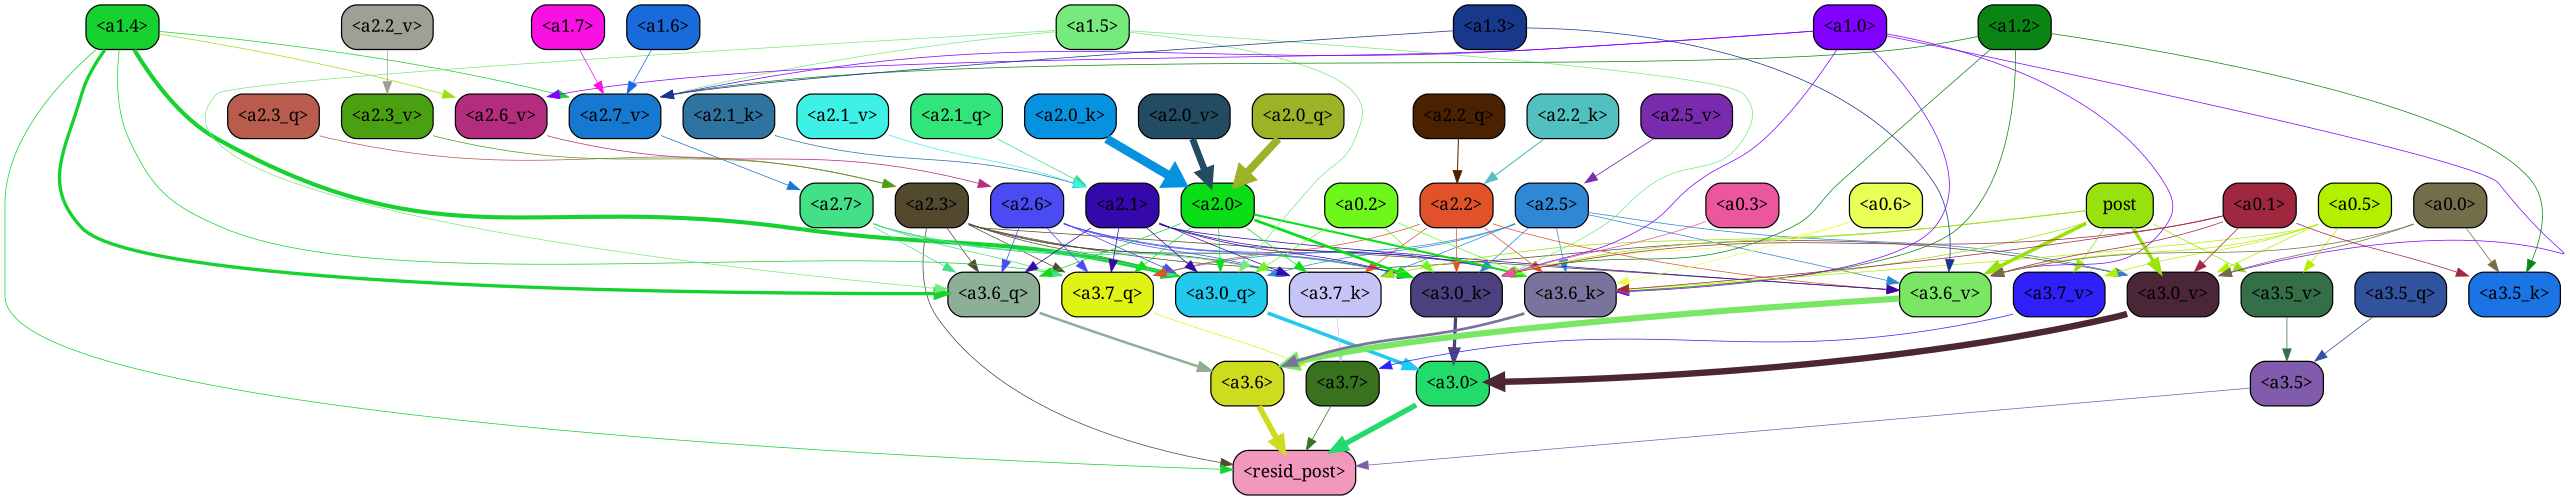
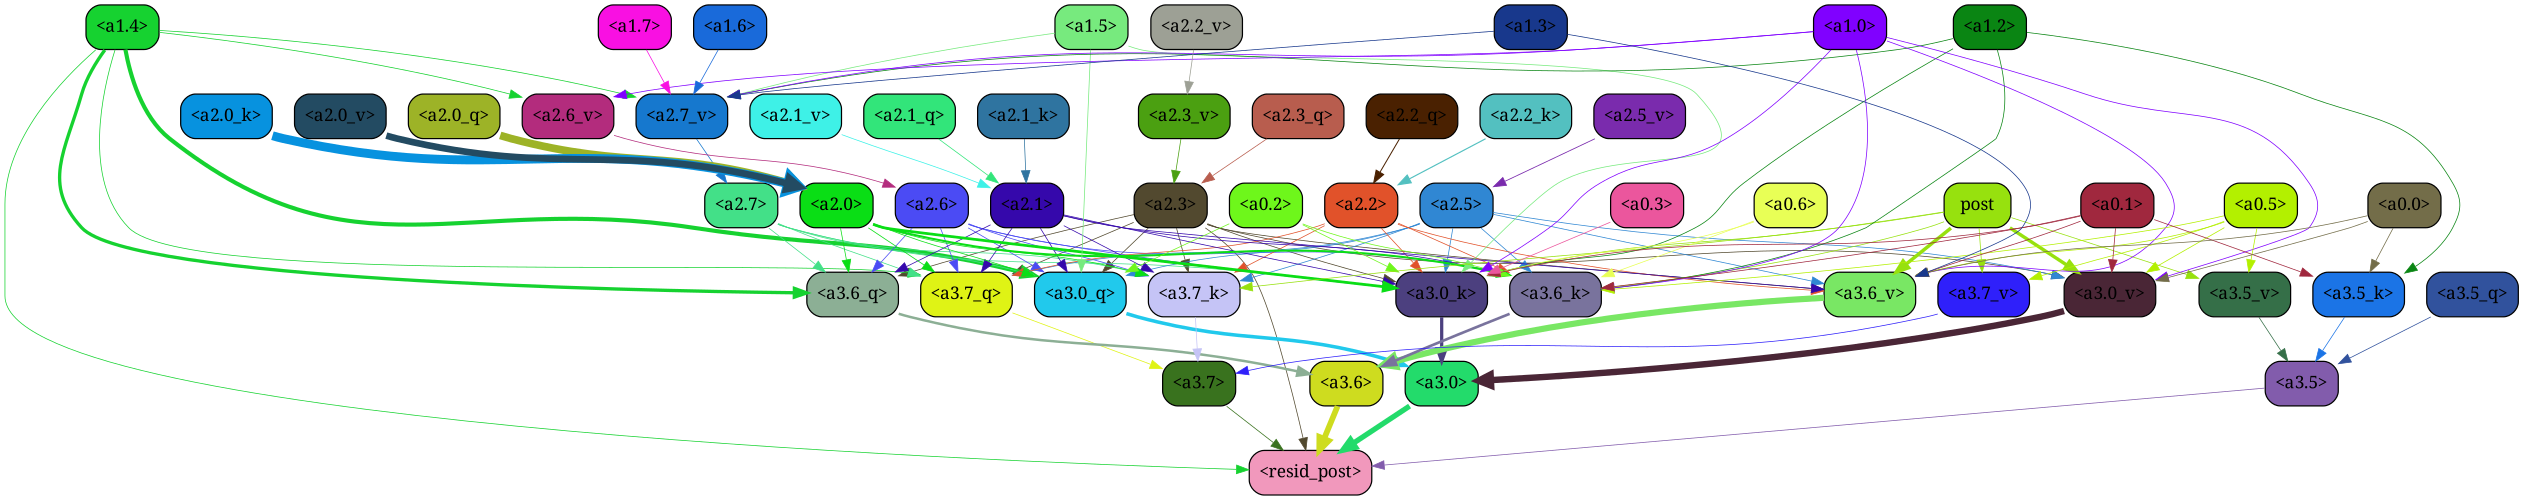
  strict digraph {
    fontname="Noto Serif"
    splines=true
    node [color=black fontname="Noto Serif" shape=box style="filled, rounded"]
    edge [color="#52492f" fontname="Noto Serif" penwidth=0.6]
    "<a3.7>" [fillcolor="#39721e"]
    "<resid_post>" [fillcolor="#f198bc"]
    "<a3.6>" [fillcolor="#cedc1f"]
    "<a3.5>" [fillcolor="#825cac"]
    "<a3.0>" [fillcolor="#23db6b"]
    "<a2.3>" [fillcolor="#52492f"]
    "<a3.7_q>" [fillcolor="#dff315"]
    "<a3.6_q>" [fillcolor="#8caf95"]
    "<a3.0_q>" [fillcolor="#21c9ec"]
    "<a3.7_k>" [fillcolor="#c5c4f6"]
    "<a3.0_k>" [fillcolor="#4c407f"]
    "<a3.6_v>" [fillcolor="#79e764"]
    "<a3.0_v>" [fillcolor="#4a2636"]
    "<a1.4>" [fillcolor="#16d230"]
    "<a2.7_v>" [fillcolor="#1678ce"]
    "<a2.6_v>" [fillcolor="#b32c7d"]
    "<a2.7>" [fillcolor="#43e088"]
    "<a2.6>" [fillcolor="#4b4bf4"]
    "<a3.6_k>" [fillcolor="#79739d"]
    "<a3.5_q>" [fillcolor="#31529d"]
    "<a3.5_k>" [fillcolor="#1b74e6"]
    "<a3.7_v>" [fillcolor="#2f20fa"]
    "<a3.5_v>" [fillcolor="#356f48"]
    "<a2.5>" [fillcolor="#3087d3"]
    "<a2.2>" [fillcolor="#e1522a"]
    "<a2.1>" [fillcolor="#3508ab"]
    "<a2.0>" [fillcolor="#0ade15"]
    "<a1.5>" [fillcolor="#77ea7e"]
    "<a0.2>" [fillcolor="#6ef71b"]
    n30 [fillcolor="#97e10e" label=post]
    "<a1.2>" [fillcolor="#0a8513"]
    "<a1.0>" [fillcolor="#8001ff"]
    "<a0.6>" [fillcolor="#e8ff56"]
    "<a0.5>" [fillcolor="#b3f000"]
    "<a0.1>" [fillcolor="#a0283e"]
    "<a0.0>" [fillcolor="#736d49"]
    "<a0.3>" [fillcolor="#eb569d"]
    "<a1.3>" [fillcolor="#18388c"]
    "<a2.3_q>" [fillcolor="#b85d4e"]
    "<a2.2_q>" [fillcolor="#4a2101"]
    "<a2.1_q>" [fillcolor="#32e57a"]
    "<a2.0_q>" [fillcolor="#9db327"]
    "<a2.2_k>" [fillcolor="#53c0c0"]
    "<a2.1_k>" [fillcolor="#2f74a0"]
    "<a2.0_k>" [fillcolor="#0792df"]
    "<a2.5_v>" [fillcolor="#7a2bad"]
    "<a2.3_v>" [fillcolor="#4ba011"]
    "<a2.2_v>" [fillcolor="#9da095"]
    "<a2.1_v>" [fillcolor="#3ef1e7"]
    "<a2.0_v>" [fillcolor="#234b62"]
    "<a1.7>" [fillcolor="#f910e2"]
    "<a1.6>" [fillcolor="#196ada"]
    "<a3.7>" -> "<resid_post>" [color="#39721e"]
    "<a3.6>" -> "<resid_post>" [color="#cedc1f" penwidth=4.646730065345764]
    "<a3.5>" -> "<resid_post>" [color="#825cac"]
    "<a3.0>" -> "<resid_post>" [color="#23db6b" penwidth=4.323132634162903]
    "<a2.3>" -> "<resid_post>"
    "<a2.3>" -> "<a3.7_q>"
    "<a2.3>" -> "<a3.6_q>"
    "<a2.3>" -> "<a3.0_q>"
    "<a2.3>" -> "<a3.7_k>"
    "<a2.3>" -> "<a3.0_k>"
    "<a2.3>" -> "<a3.6_v>"
    "<a2.3>" -> "<a3.0_v>"
    "<a3.7_q>" -> "<a3.7>" [color="#dff315"]
    "<a3.6_q>" -> "<a3.6>" [color="#8caf95" penwidth=2.03758105635643]
    "<a3.0_q>" -> "<a3.0>" [color="#21c9ec" penwidth=2.8638100624084473]
    "<a3.7_k>" -> "<a3.7>" [color="#c5c4f6"]
    "<a3.0_k>" -> "<a3.0>" [color="#4c407f" penwidth=2.6274144649505615]
    "<a3.6_v>" -> "<a3.6>" [color="#79e764" penwidth=5.002329230308533]
    "<a3.0_v>" -> "<a3.0>" [color="#4a2636" penwidth=5.188832879066467]
    "<a1.4>" -> "<resid_post>" [color="#16d230"]
    "<a1.4>" -> "<a3.7_q>" [color="#16d230"]
    "<a1.4>" -> "<a3.6_q>" [color="#16d230" penwidth=2.700703263282776]
    "<a1.4>" -> "<a3.0_q>" [color="#16d230" penwidth=3.34255850315094]
    "<a1.4>" -> "<a2.7_v>" [color="#16d230"]
-   "<a1.4>" -> "<a2.6_v>" [color="#97e10e"]
+   "<a1.4>" -> "<a2.6_v>" [color="#16d230"]
    "<a2.7_v>" -> "<a2.7>" [color="#1678ce"]
    "<a2.6_v>" -> "<a2.6>" [color="#b32c7d"]
    "<a2.7>" -> "<a3.7_q>" [color="#43e088"]
    "<a2.7>" -> "<a3.6_q>" [color="#43e088"]
    "<a2.7>" -> "<a3.0_q>" [color="#43e088"]
    "<a2.7>" -> "<a3.7_k>" [color="#43e088"]
    "<a2.7>" -> "<a3.0_k>" [color="#43e088"]
    "<a2.6>" -> "<a3.7_q>" [color="#4b4bf4"]
    "<a2.6>" -> "<a3.6_q>" [color="#4b4bf4"]
    "<a2.6>" -> "<a3.0_q>" [color="#4b4bf4"]
    "<a2.6>" -> "<a3.7_k>" [color="#4b4bf4"]
    "<a2.6>" -> "<a3.0_k>" [color="#4b4bf4"]
    "<a2.6>" -> "<a3.6_k>" [color="#4b4bf4"]
    "<a3.6_k>" -> "<a3.6>" [color="#79739d" penwidth=2.174198240041733]
    "<a3.5_q>" -> "<a3.5>" [color="#31529d"]
+   "<a3.5_k>" -> "<a3.5>" [color="#1b74e6"]
    "<a3.7_v>" -> "<a3.7>" [color="#2f20fa"]
    "<a3.5_v>" -> "<a3.5>" [color="#356f48"]
    "<a2.5>" -> "<a3.7_q>" [color="#3087d3"]
    "<a2.5>" -> "<a3.0_q>" [color="#3087d3"]
    "<a2.5>" -> "<a3.7_k>" [color="#3087d3"]
    "<a2.5>" -> "<a3.0_k>" [color="#3087d3"]
    "<a2.5>" -> "<a3.6_v>" [color="#3087d3"]
    "<a2.5>" -> "<a3.0_v>" [color="#3087d3"]
    "<a2.5>" -> "<a3.6_k>" [color="#3087d3"]
    "<a2.2>" -> "<a3.7_q>" [color="#e1522a"]
    "<a2.2>" -> "<a3.7_k>" [color="#e1522a"]
    "<a2.2>" -> "<a3.0_k>" [color="#e1522a"]
    "<a2.2>" -> "<a3.6_v>" [color="#e1522a"]
    "<a2.2>" -> "<a3.6_k>" [color="#e1522a"]
    "<a2.1>" -> "<a3.7_q>" [color="#3508ab"]
    "<a2.1>" -> "<a3.6_q>" [color="#3508ab"]
    "<a2.1>" -> "<a3.0_q>" [color="#3508ab"]
    "<a2.1>" -> "<a3.7_k>" [color="#3508ab"]
    "<a2.1>" -> "<a3.0_k>" [color="#3508ab"]
    "<a2.1>" -> "<a3.6_v>" [color="#3508ab"]
    "<a2.1>" -> "<a3.6_k>" [color="#3508ab"]
    "<a2.0>" -> "<a3.7_q>" [color="#0ade15"]
    "<a2.0>" -> "<a3.6_q>" [color="#0ade15"]
    "<a2.0>" -> "<a3.0_q>" [color="#0ade15"]
    "<a2.0>" -> "<a3.7_k>" [color="#0ade15"]
    "<a2.0>" -> "<a3.0_k>" [color="#0ade15" penwidth=2.2218968719244003]
    "<a2.0>" -> "<a3.6_k>" [color="#0ade15" penwidth=1.6454488784074783]
-   "<a1.5>" -> "<a3.6_q>" [color="#77ea7e"]
    "<a1.5>" -> "<a3.0_q>" [color="#77ea7e"]
    "<a1.5>" -> "<a3.0_k>" [color="#77ea7e"]
    "<a1.5>" -> "<a2.7_v>" [color="#77ea7e"]
    "<a0.2>" -> "<a3.0_q>" [color="#6ef71b"]
    "<a0.2>" -> "<a3.0_k>" [color="#6ef71b"]
    "<a0.2>" -> "<a3.6_k>" [color="#6ef71b"]
    n30 -> "<a3.7_k>" [color="#97e10e"]
    n30 -> "<a3.0_k>" [color="#97e10e"]
    n30 -> "<a3.6_v>" [color="#97e10e" penwidth=2.8301228284835815]
    n30 -> "<a3.0_v>" [color="#97e10e" penwidth=2.7660785913467407]
    n30 -> "<a3.6_k>" [color="#97e10e"]
    n30 -> "<a3.7_v>" [color="#97e10e"]
    n30 -> "<a3.5_v>" [color="#97e10e"]
    "<a1.2>" -> "<a3.0_k>" [color="#0a8513"]
    "<a1.2>" -> "<a2.7_v>" [color="#0a8513"]
    "<a1.2>" -> "<a3.6_k>" [color="#0a8513"]
    "<a1.2>" -> "<a3.5_k>" [color="#0a8513"]
    "<a1.0>" -> "<a3.0_k>" [color="#8001ff"]
    "<a1.0>" -> "<a3.6_v>" [color="#8001ff"]
    "<a1.0>" -> "<a3.0_v>" [color="#8001ff"]
    "<a1.0>" -> "<a2.7_v>" [color="#8001ff"]
    "<a1.0>" -> "<a2.6_v>" [color="#8001ff"]
    "<a1.0>" -> "<a3.6_k>" [color="#8001ff"]
    "<a0.6>" -> "<a3.0_k>" [color="#e8ff56"]
    "<a0.6>" -> "<a3.6_k>" [color="#e8ff56"]
    "<a0.5>" -> "<a3.6_v>" [color="#b3f000"]
    "<a0.5>" -> "<a3.0_v>" [color="#b3f000" penwidth=0.6124261617660522]
    "<a0.5>" -> "<a3.6_k>" [color="#b3f000"]
    "<a0.5>" -> "<a3.7_v>" [color="#b3f000"]
    "<a0.5>" -> "<a3.5_v>" [color="#b3f000"]
    "<a0.1>" -> "<a3.0_k>" [color="#a0283e"]
    "<a0.1>" -> "<a3.6_v>" [color="#a0283e"]
    "<a0.1>" -> "<a3.0_v>" [color="#a0283e"]
    "<a0.1>" -> "<a3.6_k>" [color="#a0283e"]
    "<a0.1>" -> "<a3.5_k>" [color="#a0283e"]
    "<a0.0>" -> "<a3.6_v>" [color="#736d49"]
    "<a0.0>" -> "<a3.0_v>" [color="#736d49"]
    "<a0.0>" -> "<a3.5_k>" [color="#736d49"]
    "<a0.3>" -> "<a3.0_k>" [color="#eb569d"]
    "<a1.3>" -> "<a3.6_v>" [color="#18388c"]
    "<a1.3>" -> "<a2.7_v>" [color="#18388c"]
    "<a2.3_q>" -> "<a2.3>" [color="#b85d4e"]
    "<a2.2_q>" -> "<a2.2>" [color="#4a2101" penwidth=0.8114519119262695]
    "<a2.1_q>" -> "<a2.1>" [color="#32e57a"]
    "<a2.0_q>" -> "<a2.0>" [color="#9db327" penwidth=6.2323237657547]
    "<a2.2_k>" -> "<a2.2>" [color="#53c0c0" penwidth=0.9331893920898438]
    "<a2.1_k>" -> "<a2.1>" [color="#2f74a0"]
    "<a2.0_k>" -> "<a2.0>" [color="#0792df" penwidth=7.158664226531982]
    "<a2.5_v>" -> "<a2.5>" [color="#7a2bad" penwidth=0.6657319068908691]
    "<a2.3_v>" -> "<a2.3>" [color="#4ba011"]
    "<a2.2_v>" -> "<a2.3_v>" [color="#9da095"]
    "<a2.1_v>" -> "<a2.1>" [color="#3ef1e7"]
    "<a2.0_v>" -> "<a2.0>" [color="#234b62" penwidth=5.380099236965179]
    "<a1.7>" -> "<a2.7_v>" [color="#f910e2"]
    "<a1.6>" -> "<a2.7_v>" [color="#196ada"]
  }
